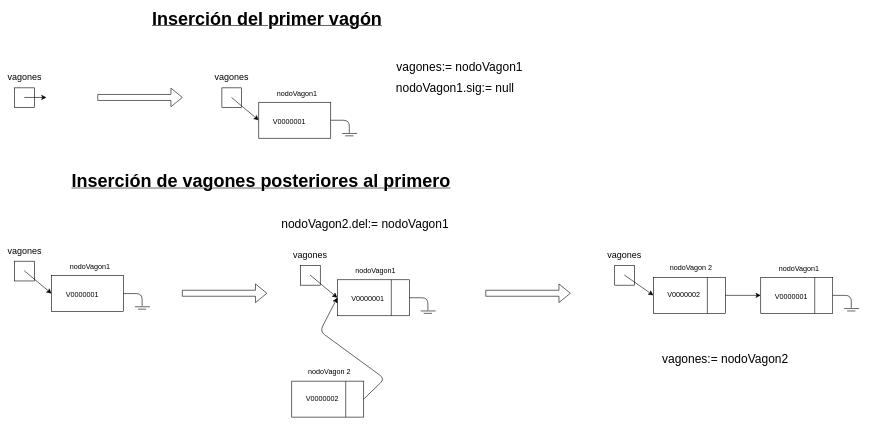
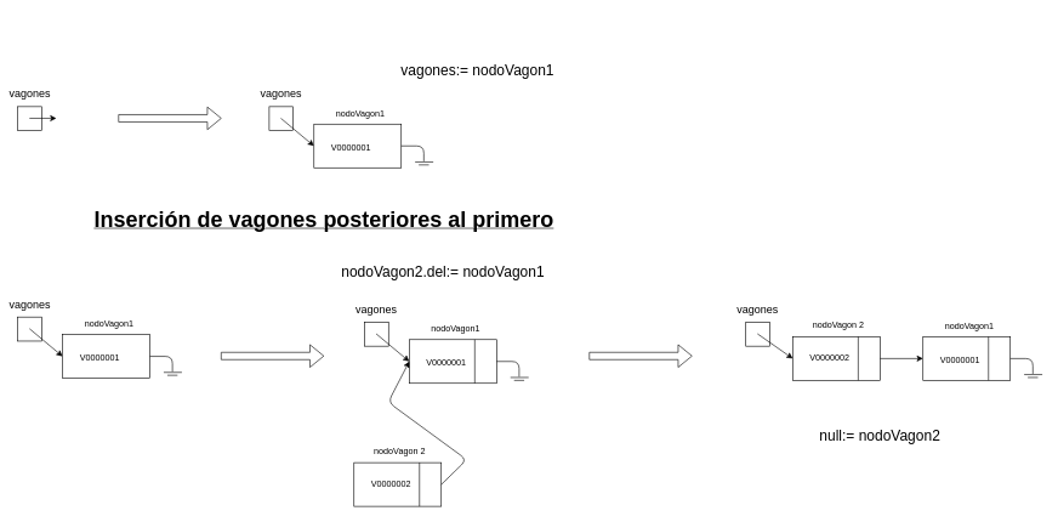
  <mxCell id="0" />
  <mxCell id="1" parent="0" />
  <mxCell id="2" value="" style="whiteSpace=wrap;html=1;aspect=fixed;" parent="1" vertex="1"><mxGeometry x="24" y="146" width="33" height="33" as="geometry" /></mxCell>
  <mxCell id="3" value="&lt;font style=&quot;font-size: 15px&quot;&gt;vagones&lt;/font&gt;" style="text;html=1;strokeColor=none;fillColor=none;align=center;verticalAlign=middle;whiteSpace=wrap;rounded=0;" parent="1" vertex="1"><mxGeometry x="20.5" y="118" width="40" height="20" as="geometry" /></mxCell>
  <mxCell id="4" value="" style="endArrow=classic;html=1;" parent="1" edge="1"><mxGeometry width="50" height="50" relative="1" as="geometry"><mxPoint x="40" y="162" as="sourcePoint" /><mxPoint x="77" y="162" as="targetPoint" /></mxGeometry></mxCell>
- <mxCell id="5" value="&lt;u&gt;&lt;font style=&quot;font-size: 30px&quot;&gt;&lt;b&gt;Inserción del primer vagón&lt;/b&gt;&lt;/font&gt;&lt;/u&gt;" style="text;html=1;strokeColor=none;fillColor=none;align=center;verticalAlign=middle;whiteSpace=wrap;rounded=0;" parent="1" vertex="1"><mxGeometry x="217" y="20" width="456" height="20" as="geometry" /></mxCell>
  <mxCell id="6" value="" style="shape=flexArrow;endArrow=classic;html=1;" parent="1" edge="1"><mxGeometry width="50" height="50" relative="1" as="geometry"><mxPoint x="162" y="162" as="sourcePoint" /><mxPoint x="304" y="162" as="targetPoint" /></mxGeometry></mxCell>
  <mxCell id="7" value="" style="whiteSpace=wrap;html=1;aspect=fixed;" parent="1" vertex="1"><mxGeometry x="369.5" y="146" width="33" height="33" as="geometry" /></mxCell>
  <mxCell id="8" value="&lt;font style=&quot;font-size: 15px&quot;&gt;vagones&lt;/font&gt;" style="text;html=1;strokeColor=none;fillColor=none;align=center;verticalAlign=middle;whiteSpace=wrap;rounded=0;" parent="1" vertex="1"><mxGeometry x="366" y="118" width="40" height="20" as="geometry" /></mxCell>
  <mxCell id="9" value="" style="endArrow=classic;html=1;entryX=0;entryY=0.5;entryDx=0;entryDy=0;" parent="1" target="10" edge="1"><mxGeometry width="50" height="50" relative="1" as="geometry"><mxPoint x="385.5" y="162" as="sourcePoint" /><mxPoint x="420" y="196" as="targetPoint" /></mxGeometry></mxCell>
  <mxCell id="10" value="" style="rounded=0;whiteSpace=wrap;html=1;" parent="1" vertex="1"><mxGeometry x="431" y="170" width="120" height="60" as="geometry" /></mxCell>
  <mxCell id="11" value="" style="endArrow=none;html=1;exitX=1;exitY=0.5;exitDx=0;exitDy=0;" parent="1" source="10" edge="1"><mxGeometry width="50" height="50" relative="1" as="geometry"><mxPoint x="595" y="236" as="sourcePoint" /><mxPoint x="582" y="221" as="targetPoint" /><Array as="points"><mxPoint x="582" y="200" /></Array></mxGeometry></mxCell>
  <mxCell id="12" value="" style="endArrow=none;html=1;" parent="1" edge="1"><mxGeometry width="50" height="50" relative="1" as="geometry"><mxPoint x="570" y="222" as="sourcePoint" /><mxPoint x="595" y="222" as="targetPoint" /></mxGeometry></mxCell>
  <mxCell id="13" value="" style="endArrow=none;html=1;" parent="1" edge="1"><mxGeometry width="50" height="50" relative="1" as="geometry"><mxPoint x="575" y="226" as="sourcePoint" /><mxPoint x="589" y="226" as="targetPoint" /></mxGeometry></mxCell>
  <mxCell id="14" value="V0000001" style="text;html=1;strokeColor=none;fillColor=none;align=center;verticalAlign=middle;whiteSpace=wrap;rounded=0;" parent="1" vertex="1"><mxGeometry x="462" y="192" width="40" height="20" as="geometry" /></mxCell>
- <mxCell id="15" value="&lt;font style=&quot;font-size: 20px&quot;&gt;vagones:= nodoVagon1 &lt;/font&gt;" style="text;html=1;strokeColor=none;fillColor=none;align=center;verticalAlign=middle;whiteSpace=wrap;rounded=0;" parent="1" vertex="1"><mxGeometry x="651" y="100.5" width="230" height="20" as="geometry" /></mxCell>
+ <mxCell id="15" value="&lt;font style=&quot;font-size: 20px&quot;&gt;vagones:= nodoVagon1 &lt;/font&gt;" style="text;html=1;strokeColor=none;fillColor=none;align=center;verticalAlign=middle;whiteSpace=wrap;rounded=0;" parent="1" vertex="1"><mxGeometry x="541" y="85.5" width="230" height="20" as="geometry" /></mxCell>
  <mxCell id="16" value="nodoVagon1" style="text;html=1;strokeColor=none;fillColor=none;align=center;verticalAlign=middle;whiteSpace=wrap;rounded=0;" parent="1" vertex="1"><mxGeometry x="475" y="146" width="40" height="20" as="geometry" /></mxCell>
- <mxCell id="17" value="&lt;font style=&quot;font-size: 20px&quot;&gt;nodoVagon1.sig:= null&lt;/font&gt;" style="text;html=1;strokeColor=none;fillColor=none;align=center;verticalAlign=middle;whiteSpace=wrap;rounded=0;" parent="1" vertex="1"><mxGeometry x="654" y="135.5" width="209" height="20" as="geometry" /></mxCell>
- <mxCell id="18" value="&lt;u&gt;&lt;b&gt;&lt;font style=&quot;font-size: 30px&quot;&gt;Inserción de vagones posteriores al primero&lt;/font&gt;&lt;/b&gt;&lt;/u&gt;" style="text;html=1;strokeColor=none;fillColor=none;align=center;verticalAlign=middle;whiteSpace=wrap;rounded=0;" parent="1" vertex="1"><mxGeometry x="99" y="291" width="672" height="20" as="geometry" /></mxCell>
+ <mxCell id="18" value="&lt;u&gt;&lt;b&gt;&lt;font style=&quot;font-size: 30px&quot;&gt;Inserción de vagones posteriores al primero&lt;/font&gt;&lt;/b&gt;&lt;/u&gt;" style="text;html=1;strokeColor=none;fillColor=none;align=center;verticalAlign=middle;whiteSpace=wrap;rounded=0;" parent="1" vertex="1"><mxGeometry x="109" y="291" width="672" height="20" as="geometry" /></mxCell>
  <mxCell id="19" value="" style="whiteSpace=wrap;html=1;aspect=fixed;" parent="1" vertex="1"><mxGeometry x="24" y="435" width="33" height="33" as="geometry" /></mxCell>
  <mxCell id="20" value="&lt;font style=&quot;font-size: 15px&quot;&gt;vagones&lt;/font&gt;" style="text;html=1;strokeColor=none;fillColor=none;align=center;verticalAlign=middle;whiteSpace=wrap;rounded=0;" parent="1" vertex="1"><mxGeometry x="20.5" y="407" width="40" height="20" as="geometry" /></mxCell>
  <mxCell id="21" value="" style="endArrow=classic;html=1;entryX=0;entryY=0.5;entryDx=0;entryDy=0;" parent="1" target="22" edge="1"><mxGeometry width="50" height="50" relative="1" as="geometry"><mxPoint x="40" y="451" as="sourcePoint" /><mxPoint x="74.5" y="485" as="targetPoint" /></mxGeometry></mxCell>
  <mxCell id="22" value="" style="rounded=0;whiteSpace=wrap;html=1;" parent="1" vertex="1"><mxGeometry x="85.5" y="459" width="120" height="60" as="geometry" /></mxCell>
  <mxCell id="23" value="" style="endArrow=none;html=1;exitX=1;exitY=0.5;exitDx=0;exitDy=0;" parent="1" source="22" edge="1"><mxGeometry width="50" height="50" relative="1" as="geometry"><mxPoint x="249.5" y="525" as="sourcePoint" /><mxPoint x="236.5" y="510" as="targetPoint" /><Array as="points"><mxPoint x="236.5" y="489" /></Array></mxGeometry></mxCell>
  <mxCell id="24" value="" style="endArrow=none;html=1;" parent="1" edge="1"><mxGeometry width="50" height="50" relative="1" as="geometry"><mxPoint x="224.5" y="511" as="sourcePoint" /><mxPoint x="249.5" y="511" as="targetPoint" /></mxGeometry></mxCell>
  <mxCell id="25" value="" style="endArrow=none;html=1;" parent="1" edge="1"><mxGeometry width="50" height="50" relative="1" as="geometry"><mxPoint x="229.5" y="515" as="sourcePoint" /><mxPoint x="243.5" y="515" as="targetPoint" /></mxGeometry></mxCell>
  <mxCell id="26" value="V0000001" style="text;html=1;strokeColor=none;fillColor=none;align=center;verticalAlign=middle;whiteSpace=wrap;rounded=0;" parent="1" vertex="1"><mxGeometry x="116.5" y="481" width="40" height="20" as="geometry" /></mxCell>
  <mxCell id="27" value="nodoVagon1" style="text;html=1;strokeColor=none;fillColor=none;align=center;verticalAlign=middle;whiteSpace=wrap;rounded=0;" parent="1" vertex="1"><mxGeometry x="129.5" y="435" width="40" height="20" as="geometry" /></mxCell>
  <mxCell id="28" value="" style="shape=flexArrow;endArrow=classic;html=1;" parent="1" edge="1"><mxGeometry width="50" height="50" relative="1" as="geometry"><mxPoint x="303" y="488.5" as="sourcePoint" /><mxPoint x="445" y="488.5" as="targetPoint" /></mxGeometry></mxCell>
  <mxCell id="29" value="" style="rounded=0;whiteSpace=wrap;html=1;" parent="1" vertex="1"><mxGeometry x="486" y="635" width="120" height="60" as="geometry" /></mxCell>
  <mxCell id="30" value="" style="whiteSpace=wrap;html=1;aspect=fixed;" parent="1" vertex="1"><mxGeometry x="500.5" y="442" width="33" height="33" as="geometry" /></mxCell>
  <mxCell id="31" value="&lt;font style=&quot;font-size: 15px&quot;&gt;vagones&lt;/font&gt;" style="text;html=1;strokeColor=none;fillColor=none;align=center;verticalAlign=middle;whiteSpace=wrap;rounded=0;" parent="1" vertex="1"><mxGeometry x="497" y="414" width="40" height="20" as="geometry" /></mxCell>
  <mxCell id="32" value="" style="endArrow=classic;html=1;entryX=0;entryY=0.5;entryDx=0;entryDy=0;" parent="1" target="33" edge="1"><mxGeometry width="50" height="50" relative="1" as="geometry"><mxPoint x="516.5" y="458" as="sourcePoint" /><mxPoint x="551" y="492" as="targetPoint" /></mxGeometry></mxCell>
  <mxCell id="33" value="" style="rounded=0;whiteSpace=wrap;html=1;" parent="1" vertex="1"><mxGeometry x="562" y="466" width="120" height="60" as="geometry" /></mxCell>
  <mxCell id="34" value="" style="endArrow=none;html=1;exitX=1;exitY=0.5;exitDx=0;exitDy=0;" parent="1" source="33" edge="1"><mxGeometry width="50" height="50" relative="1" as="geometry"><mxPoint x="726" y="532" as="sourcePoint" /><mxPoint x="713" y="517" as="targetPoint" /><Array as="points"><mxPoint x="713" y="496" /></Array></mxGeometry></mxCell>
  <mxCell id="35" value="" style="endArrow=none;html=1;" parent="1" edge="1"><mxGeometry width="50" height="50" relative="1" as="geometry"><mxPoint x="701" y="518" as="sourcePoint" /><mxPoint x="726" y="518" as="targetPoint" /></mxGeometry></mxCell>
  <mxCell id="36" value="" style="endArrow=none;html=1;" parent="1" edge="1"><mxGeometry width="50" height="50" relative="1" as="geometry"><mxPoint x="706" y="522" as="sourcePoint" /><mxPoint x="720" y="522" as="targetPoint" /></mxGeometry></mxCell>
  <mxCell id="37" value="V0000001" style="text;html=1;strokeColor=none;fillColor=none;align=center;verticalAlign=middle;whiteSpace=wrap;rounded=0;" parent="1" vertex="1"><mxGeometry x="593" y="488" width="40" height="20" as="geometry" /></mxCell>
  <mxCell id="38" value="nodoVagon1" style="text;html=1;strokeColor=none;fillColor=none;align=center;verticalAlign=middle;whiteSpace=wrap;rounded=0;" parent="1" vertex="1"><mxGeometry x="606" y="442" width="40" height="20" as="geometry" /></mxCell>
  <mxCell id="39" value="nodoVagon 2" style="text;html=1;strokeColor=none;fillColor=none;align=center;verticalAlign=middle;whiteSpace=wrap;rounded=0;" parent="1" vertex="1"><mxGeometry x="508" y="610" width="81.5" height="20" as="geometry" /></mxCell>
  <mxCell id="40" value="V0000002" style="text;html=1;strokeColor=none;fillColor=none;align=center;verticalAlign=middle;whiteSpace=wrap;rounded=0;" parent="1" vertex="1"><mxGeometry x="517" y="655" width="40" height="20" as="geometry" /></mxCell>
  <mxCell id="41" value="" style="endArrow=none;html=1;entryX=0.75;entryY=1;entryDx=0;entryDy=0;exitX=0.75;exitY=0;exitDx=0;exitDy=0;" parent="1" source="29" target="29" edge="1"><mxGeometry width="50" height="50" relative="1" as="geometry"><mxPoint x="596" y="749" as="sourcePoint" /><mxPoint x="646" y="699" as="targetPoint" /></mxGeometry></mxCell>
  <mxCell id="42" value="" style="endArrow=classic;html=1;exitX=1;exitY=0.5;exitDx=0;exitDy=0;entryX=0;entryY=0.5;entryDx=0;entryDy=0;" parent="1" source="29" target="33" edge="1"><mxGeometry width="50" height="50" relative="1" as="geometry"><mxPoint x="641" y="692" as="sourcePoint" /><mxPoint x="691" y="642" as="targetPoint" /><Array as="points"><mxPoint x="641" y="631" /><mxPoint x="533" y="552" /></Array></mxGeometry></mxCell>
  <mxCell id="43" value="" style="endArrow=none;html=1;exitX=0.75;exitY=1;exitDx=0;exitDy=0;entryX=0.75;entryY=0;entryDx=0;entryDy=0;" parent="1" source="33" target="33" edge="1"><mxGeometry width="50" height="50" relative="1" as="geometry"><mxPoint x="439" y="498" as="sourcePoint" /><mxPoint x="489" y="448" as="targetPoint" /></mxGeometry></mxCell>
  <mxCell id="44" value="" style="rounded=0;whiteSpace=wrap;html=1;" parent="1" vertex="1"><mxGeometry x="1089" y="462" width="120" height="60" as="geometry" /></mxCell>
  <mxCell id="45" value="" style="whiteSpace=wrap;html=1;aspect=fixed;" parent="1" vertex="1"><mxGeometry x="1024.5" y="442" width="33" height="33" as="geometry" /></mxCell>
  <mxCell id="46" value="&lt;font style=&quot;font-size: 15px&quot;&gt;vagones&lt;/font&gt;" style="text;html=1;strokeColor=none;fillColor=none;align=center;verticalAlign=middle;whiteSpace=wrap;rounded=0;" parent="1" vertex="1"><mxGeometry x="1021" y="414" width="40" height="20" as="geometry" /></mxCell>
  <mxCell id="47" value="" style="endArrow=classic;html=1;entryX=0;entryY=0.5;entryDx=0;entryDy=0;" parent="1" target="44" edge="1"><mxGeometry width="50" height="50" relative="1" as="geometry"><mxPoint x="1040.5" y="458" as="sourcePoint" /><mxPoint x="1075" y="492" as="targetPoint" /></mxGeometry></mxCell>
  <mxCell id="48" value="" style="rounded=0;whiteSpace=wrap;html=1;" parent="1" vertex="1"><mxGeometry x="1268" y="462" width="120" height="60" as="geometry" /></mxCell>
  <mxCell id="49" value="" style="endArrow=none;html=1;exitX=1;exitY=0.5;exitDx=0;exitDy=0;" parent="1" source="48" edge="1"><mxGeometry width="50" height="50" relative="1" as="geometry"><mxPoint x="1432" y="528" as="sourcePoint" /><mxPoint x="1419" y="513" as="targetPoint" /><Array as="points"><mxPoint x="1419" y="492" /></Array></mxGeometry></mxCell>
  <mxCell id="50" value="" style="endArrow=none;html=1;" parent="1" edge="1"><mxGeometry width="50" height="50" relative="1" as="geometry"><mxPoint x="1407" y="514" as="sourcePoint" /><mxPoint x="1432" y="514" as="targetPoint" /></mxGeometry></mxCell>
  <mxCell id="51" value="" style="endArrow=none;html=1;" parent="1" edge="1"><mxGeometry width="50" height="50" relative="1" as="geometry"><mxPoint x="1412" y="518" as="sourcePoint" /><mxPoint x="1426" y="518" as="targetPoint" /></mxGeometry></mxCell>
  <mxCell id="52" value="V0000001" style="text;html=1;strokeColor=none;fillColor=none;align=center;verticalAlign=middle;whiteSpace=wrap;rounded=0;" parent="1" vertex="1"><mxGeometry x="1299" y="484" width="40" height="20" as="geometry" /></mxCell>
  <mxCell id="53" value="nodoVagon1" style="text;html=1;strokeColor=none;fillColor=none;align=center;verticalAlign=middle;whiteSpace=wrap;rounded=0;" parent="1" vertex="1"><mxGeometry x="1312" y="438" width="40" height="20" as="geometry" /></mxCell>
  <mxCell id="54" value="nodoVagon 2" style="text;html=1;strokeColor=none;fillColor=none;align=center;verticalAlign=middle;whiteSpace=wrap;rounded=0;" parent="1" vertex="1"><mxGeometry x="1111" y="437" width="81.5" height="20" as="geometry" /></mxCell>
  <mxCell id="55" value="V0000002" style="text;html=1;strokeColor=none;fillColor=none;align=center;verticalAlign=middle;whiteSpace=wrap;rounded=0;" parent="1" vertex="1"><mxGeometry x="1120" y="482" width="40" height="20" as="geometry" /></mxCell>
  <mxCell id="56" value="" style="endArrow=none;html=1;entryX=0.75;entryY=1;entryDx=0;entryDy=0;exitX=0.75;exitY=0;exitDx=0;exitDy=0;" parent="1" source="44" target="44" edge="1"><mxGeometry width="50" height="50" relative="1" as="geometry"><mxPoint x="1199" y="576" as="sourcePoint" /><mxPoint x="1249" y="526" as="targetPoint" /></mxGeometry></mxCell>
  <mxCell id="57" value="" style="endArrow=none;html=1;exitX=0.75;exitY=1;exitDx=0;exitDy=0;entryX=0.75;entryY=0;entryDx=0;entryDy=0;" parent="1" source="48" target="48" edge="1"><mxGeometry width="50" height="50" relative="1" as="geometry"><mxPoint x="1145" y="494" as="sourcePoint" /><mxPoint x="1195" y="444" as="targetPoint" /></mxGeometry></mxCell>
  <mxCell id="58" value="" style="shape=flexArrow;endArrow=classic;html=1;" parent="1" edge="1"><mxGeometry width="50" height="50" relative="1" as="geometry"><mxPoint x="809" y="488.5" as="sourcePoint" /><mxPoint x="951" y="488.5" as="targetPoint" /></mxGeometry></mxCell>
  <mxCell id="59" value="" style="endArrow=classic;html=1;exitX=1;exitY=0.5;exitDx=0;exitDy=0;entryX=0;entryY=0.5;entryDx=0;entryDy=0;" parent="1" source="44" target="48" edge="1"><mxGeometry width="50" height="50" relative="1" as="geometry"><mxPoint x="845" y="567.5" as="sourcePoint" /><mxPoint x="895" y="517.5" as="targetPoint" /></mxGeometry></mxCell>
  <mxCell id="60" value="&lt;font style=&quot;font-size: 20px&quot;&gt;nodoVagon2.del:= nodoVagon1&lt;/font&gt;" style="text;html=1;strokeColor=none;fillColor=none;align=center;verticalAlign=middle;whiteSpace=wrap;rounded=0;" parent="1" vertex="1"><mxGeometry x="455" y="363" width="307" height="20" as="geometry" /></mxCell>
- <mxCell id="61" value="&lt;font style=&quot;font-size: 20px&quot;&gt;vagones:= nodoVagon2&lt;/font&gt;" style="text;html=1;strokeColor=none;fillColor=none;align=center;verticalAlign=middle;whiteSpace=wrap;rounded=0;" parent="1" vertex="1"><mxGeometry x="1089" y="587" width="240" height="20" as="geometry" /></mxCell>
+ <mxCell id="61" value="&lt;font style=&quot;font-size: 20px&quot;&gt;null:= nodoVagon2&lt;/font&gt;" style="text;html=1;strokeColor=none;fillColor=none;align=center;verticalAlign=middle;whiteSpace=wrap;rounded=0;" parent="1" vertex="1"><mxGeometry x="1089" y="587" width="240" height="20" as="geometry" /></mxCell>
